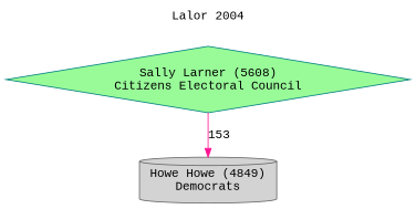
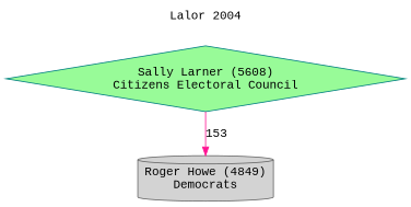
  digraph {
    label="Lalor 2004"
    labelloc=t
    mclimit=10
    fontname="Liberation Mono"
    node [style=filled fontname="Liberation Mono"]
-   n1 [label="Howe Howe (4849)\nDemocrats" shape=cylinder fillcolor=lightgrey color=gray40]
+   n1 [label="Roger Howe (4849)\nDemocrats" shape=cylinder fillcolor=lightgrey color=gray40]
    n2 [label="Sally Larner (5608)\nCitizens Electoral Council" shape=diamond fillcolor=palegreen color=teal]
    n2 -> n1 [label=153 color=deeppink fontname="Liberation Mono"]
  }
